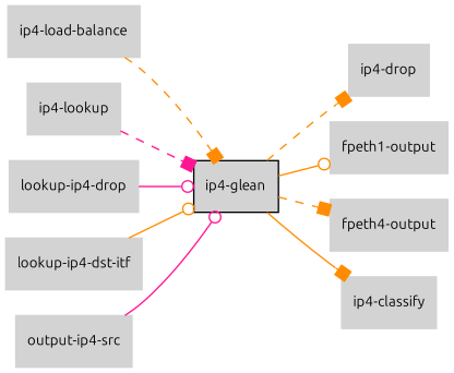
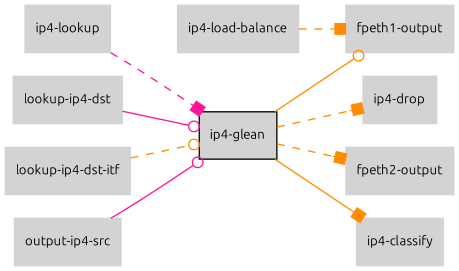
  digraph {
    fontname=Ubuntu
    rankdir=LR
    node [color=lightgray fillcolor=lightgray fontcolor=black fontname=Ubuntu fontsize=10 shape=box style=filled]
    edge [arrowhead=box color=darkorange fontname=Ubuntu fontsize=8 style=solid]
    "ip4-glean" [color=black]
    "ip4-drop"
    "fpeth1-output"
-   "fpeth2-output" [label="fpeth4-output"]
+   "fpeth2-output"
    "ip4-classify"
    "ip4-load-balance"
    "ip4-lookup"
-   "lookup-ip4-dst" [label="lookup-ip4-drop"]
+   "lookup-ip4-dst"
    "lookup-ip4-dst-itf"
    n10 [label="output-ip4-src"]
    "ip4-glean" -> "ip4-drop" [style=dashed]
    "ip4-glean" -> "fpeth1-output" [arrowhead=odot]
    "ip4-glean" -> "fpeth2-output" [style=dashed]
    "ip4-glean" -> "ip4-classify"
-   "ip4-load-balance" -> "ip4-glean" [style=dashed]
+   "ip4-load-balance" -> "fpeth1-output" [style=dashed]
    "ip4-lookup" -> "ip4-glean" [color=deeppink style=dashed]
    "lookup-ip4-dst" -> "ip4-glean" [arrowhead=odot color=deeppink]
-   "lookup-ip4-dst-itf" -> "ip4-glean" [arrowhead=odot]
+   "lookup-ip4-dst-itf" -> "ip4-glean" [arrowhead=odot style=dashed]
    n10 -> "ip4-glean" [arrowhead=odot color=deeppink]
  }
